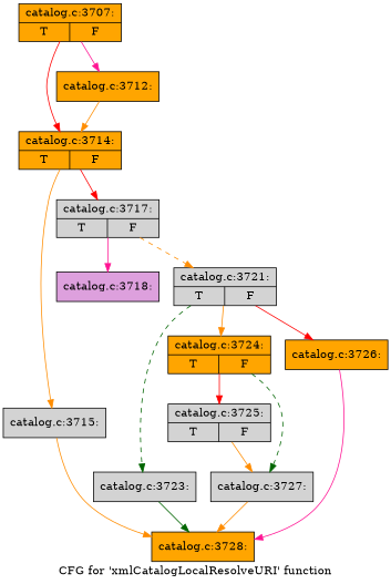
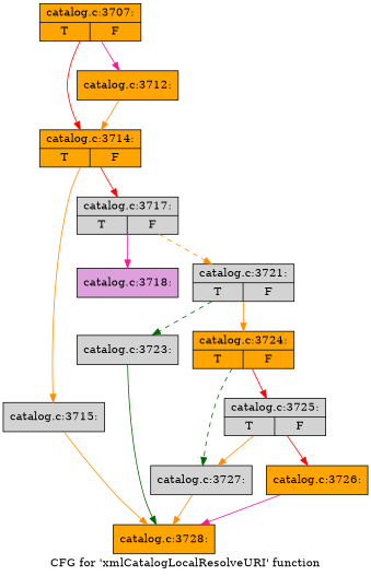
  digraph {
    label="CFG for 'xmlCatalogLocalResolveURI' function"
    node [fillcolor=orange shape=record style=filled]
    edge [color=darkorange style=solid]
    n1 [label="{catalog.c:3707:|{<s0>T|<s1>F}}"]
    n2 [label="{catalog.c:3714:|{<s0>T|<s1>F}}"]
    n3 [label="{catalog.c:3712:}"]
    n4 [fillcolor=lightgrey label="{catalog.c:3715:}"]
    n5 [fillcolor=lightgrey label="{catalog.c:3717:|{<s0>T|<s1>F}}"]
    n6 [label="{catalog.c:3728:}"]
    n7 [fillcolor=plum label="{catalog.c:3718:}"]
    n8 [fillcolor=lightgrey label="{catalog.c:3721:|{<s0>T|<s1>F}}"]
    n9 [fillcolor=lightgrey label="{catalog.c:3723:}"]
    n10 [label="{catalog.c:3724:|{<s0>T|<s1>F}}"]
    n11 [fillcolor=lightgrey label="{catalog.c:3725:|{<s0>T|<s1>F}}"]
    n12 [fillcolor=lightgrey label="{catalog.c:3727:}"]
    n13 [label="{catalog.c:3726:}"]
    n1 -> n2 [color=red]
    n1 -> n3 [color=deeppink]
    n2 -> n4
    n2 -> n5 [color=red]
    n3 -> n2
    n4 -> n6
    n5 -> n7 [color=deeppink]
    n5 -> n8 [style=dashed]
    n8 -> n9 [color=darkgreen style=dashed]
    n8 -> n10
    n9 -> n6 [color=darkgreen]
    n10 -> n11 [color=red]
    n10 -> n12 [color=darkgreen style=dashed]
    n11 -> n12
-   n8 -> n13 [color=red]
+   n11 -> n13 [color=red]
    n12 -> n6
    n13 -> n6 [color=deeppink]
  }
